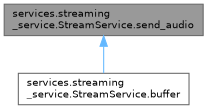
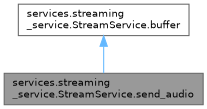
  digraph {
    rankdir=TB
    node [fontname=Helvetica fontsize=10 shape=box style=filled]
    n1 [color=gray40 fillcolor=grey60 fontcolor=black height=0.2 label="services.streaming\l_service.StreamService.send_audio" width=0.4]
    n2 [color=grey40 fillcolor=white height=0.2 label="services.streaming\l_service.StreamService.buffer" width=0.4]
-   n1 -> n2 [color=steelblue1 dir=back fontname=Helvetica fontsize=10 labelfontname=Helvetica labelfontsize=10 style=solid]
+   n2 -> n1 [color=steelblue1 dir=back fontname=Helvetica fontsize=10 labelfontname=Helvetica labelfontsize=10 style=solid]
  }
